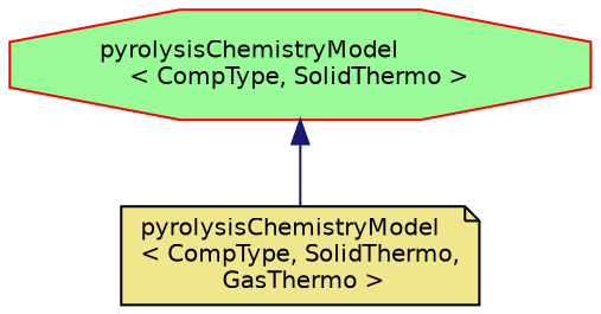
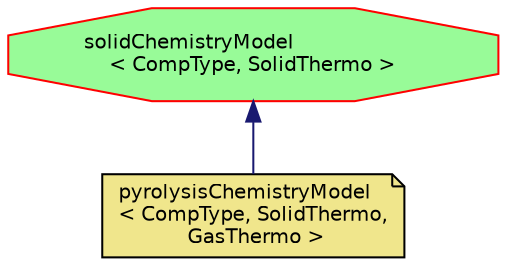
  digraph {
    fontname="DejaVu Sans"
    node [fontname="DejaVu Sans" fontsize=10 style=filled]
    n1 [color=black fillcolor=khaki fontcolor=black height=0.2 label="pyrolysisChemistryModel\l\< CompType, SolidThermo,\l GasThermo \>" shape=note width=0.4]
-   n2 [color=red height=0.2 label="pyrolysisChemistryModel\l\< CompType, SolidThermo \>" shape=octagon width=0.4 fillcolor=palegreen]
+   n2 [color=red height=0.2 label="solidChemistryModel\l\< CompType, SolidThermo \>" shape=octagon width=0.4 fillcolor=palegreen]
    n2 -> n1 [color=midnightblue dir=back fontname="DejaVu Sans" fontsize=10 labelfontname=FreeSans labelfontsize=10 style=solid]
  }
